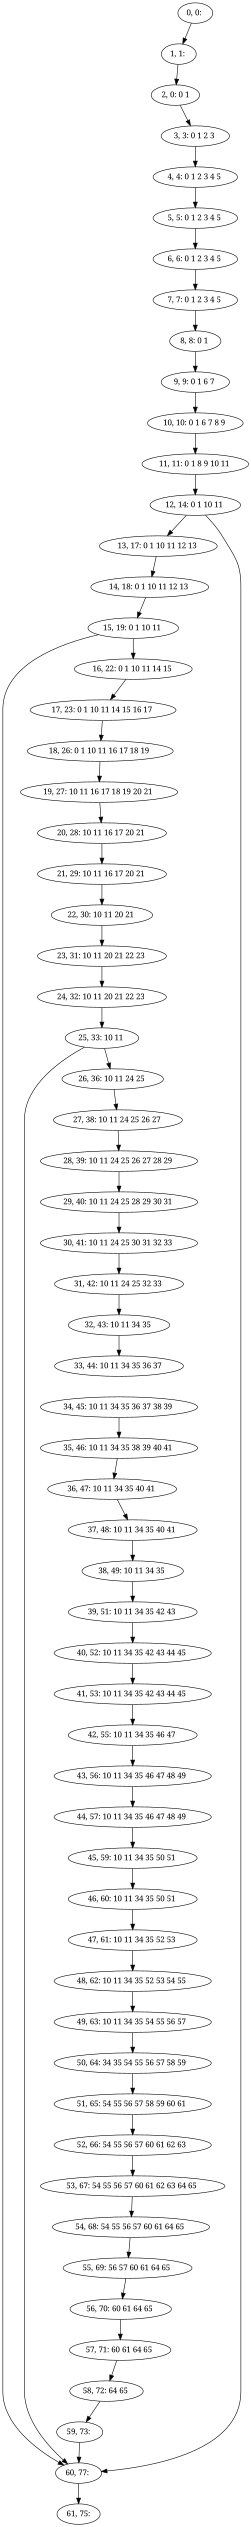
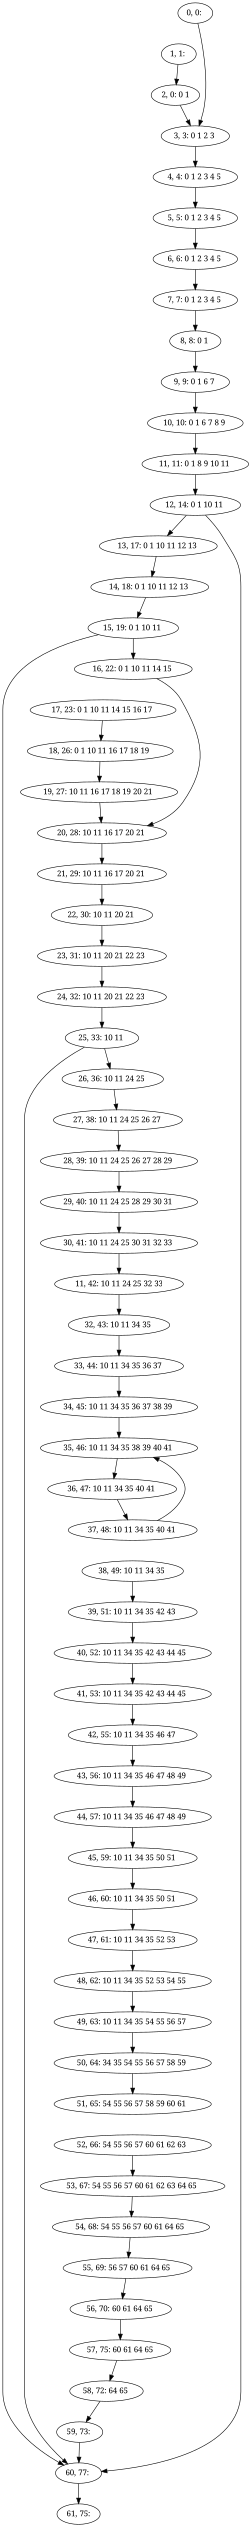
  digraph {
    fontname="Noto Serif"
    node [fontname="Noto Serif"]
    edge [fontname="Noto Serif"]
    n1 [label="0, 0: "]
    n2 [label="1, 1: "]
    n3 [label="2, 0: 0 1"]
    n4 [label="3, 3: 0 1 2 3 "]
    n5 [label="4, 4: 0 1 2 3 4 5 "]
    n6 [label="5, 5: 0 1 2 3 4 5 "]
    n7 [label="6, 6: 0 1 2 3 4 5 "]
    n8 [label="7, 7: 0 1 2 3 4 5 "]
    n9 [label="8, 8: 0 1 "]
    n10 [label="9, 9: 0 1 6 7 "]
    n11 [label="10, 10: 0 1 6 7 8 9 "]
    n12 [label="11, 11: 0 1 8 9 10 11 "]
    n13 [label="12, 14: 0 1 10 11 "]
    n14 [label="13, 17: 0 1 10 11 12 13 "]
    n15 [label="60, 77: "]
    n16 [label="14, 18: 0 1 10 11 12 13 "]
    n17 [label="61, 75:"]
    n18 [label="15, 19: 0 1 10 11 "]
    n19 [label="16, 22: 0 1 10 11 14 15 "]
    n20 [label="17, 23: 0 1 10 11 14 15 16 17 "]
    n21 [label="18, 26: 0 1 10 11 16 17 18 19 "]
    n22 [label="19, 27: 10 11 16 17 18 19 20 21 "]
    n23 [label="20, 28: 10 11 16 17 20 21 "]
    n24 [label="21, 29: 10 11 16 17 20 21 "]
    n25 [label="22, 30: 10 11 20 21 "]
    n26 [label="23, 31: 10 11 20 21 22 23 "]
    n27 [label="24, 32: 10 11 20 21 22 23 "]
    n28 [label="25, 33: 10 11 "]
    n29 [label="26, 36: 10 11 24 25 "]
    n30 [label="27, 38: 10 11 24 25 26 27 "]
    n31 [label="28, 39: 10 11 24 25 26 27 28 29 "]
    n32 [label="29, 40: 10 11 24 25 28 29 30 31 "]
    n33 [label="30, 41: 10 11 24 25 30 31 32 33 "]
-   n34 [label="31, 42: 10 11 24 25 32 33 "]
+   n34 [label="11, 42: 10 11 24 25 32 33"]
    n35 [label="32, 43: 10 11 34 35 "]
    n36 [label="33, 44: 10 11 34 35 36 37 "]
    n37 [label="34, 45: 10 11 34 35 36 37 38 39 "]
    n38 [label="35, 46: 10 11 34 35 38 39 40 41 "]
    n39 [label="36, 47: 10 11 34 35 40 41 "]
    n40 [label="37, 48: 10 11 34 35 40 41 "]
    n41 [label="38, 49: 10 11 34 35 "]
    n42 [label="39, 51: 10 11 34 35 42 43 "]
    n43 [label="40, 52: 10 11 34 35 42 43 44 45 "]
    n44 [label="41, 53: 10 11 34 35 42 43 44 45 "]
    n45 [label="42, 55: 10 11 34 35 46 47 "]
    n46 [label="43, 56: 10 11 34 35 46 47 48 49 "]
    n47 [label="44, 57: 10 11 34 35 46 47 48 49 "]
    n48 [label="45, 59: 10 11 34 35 50 51 "]
    n49 [label="46, 60: 10 11 34 35 50 51 "]
    n50 [label="47, 61: 10 11 34 35 52 53 "]
    n51 [label="48, 62: 10 11 34 35 52 53 54 55 "]
    n52 [label="49, 63: 10 11 34 35 54 55 56 57 "]
    n53 [label="50, 64: 34 35 54 55 56 57 58 59 "]
    n54 [label="51, 65: 54 55 56 57 58 59 60 61 "]
    n55 [label="52, 66: 54 55 56 57 60 61 62 63 "]
    n56 [label="53, 67: 54 55 56 57 60 61 62 63 64 65 "]
    n57 [label="54, 68: 54 55 56 57 60 61 64 65 "]
    n58 [label="55, 69: 56 57 60 61 64 65 "]
    n59 [label="56, 70: 60 61 64 65 "]
-   n60 [label="57, 71: 60 61 64 65 "]
+   n60 [label="57, 75: 60 61 64 65"]
    n61 [label="58, 72: 64 65 "]
    n62 [label="59, 73: "]
-   n1 -> n2
+   n1 -> n4
    n2 -> n3
    n3 -> n4
    n4 -> n5
    n5 -> n6
    n6 -> n7
    n7 -> n8
    n8 -> n9
    n9 -> n10
    n10 -> n11
    n11 -> n12
    n12 -> n13
    n13 -> n14
    n13 -> n15
    n14 -> n16
    n15 -> n17
    n16 -> n18
    n18 -> n15
    n18 -> n19
-   n19 -> n20
+   n19 -> n23
    n20 -> n21
    n21 -> n22
    n22 -> n23
    n23 -> n24
    n24 -> n25
    n25 -> n26
    n26 -> n27
    n27 -> n28
    n28 -> n15
    n28 -> n29
    n29 -> n30
    n30 -> n31
    n31 -> n32
    n32 -> n33
    n33 -> n34
    n34 -> n35
    n35 -> n36
+   n36 -> n37
    n37 -> n38
    n38 -> n39
    n39 -> n40
-   n40 -> n41
+   n40 -> n38
    n41 -> n42
    n42 -> n43
    n43 -> n44
    n44 -> n45
    n45 -> n46
    n46 -> n47
    n47 -> n48
    n48 -> n49
    n49 -> n50
    n50 -> n51
    n51 -> n52
    n52 -> n53
    n53 -> n54
-   n54 -> n55
    n55 -> n56
    n56 -> n57
    n57 -> n58
    n58 -> n59
    n59 -> n60
    n60 -> n61
    n61 -> n62
    n62 -> n15
  }
